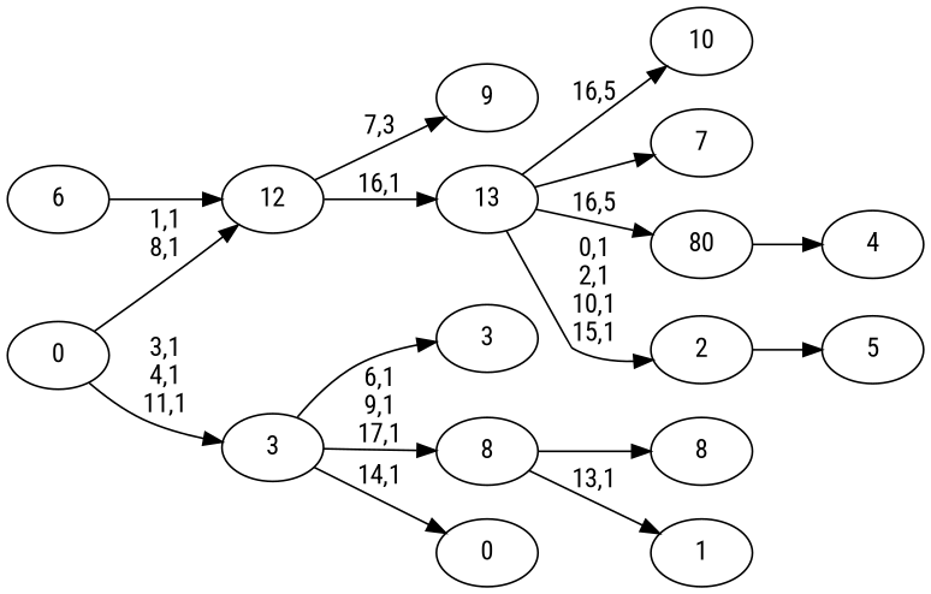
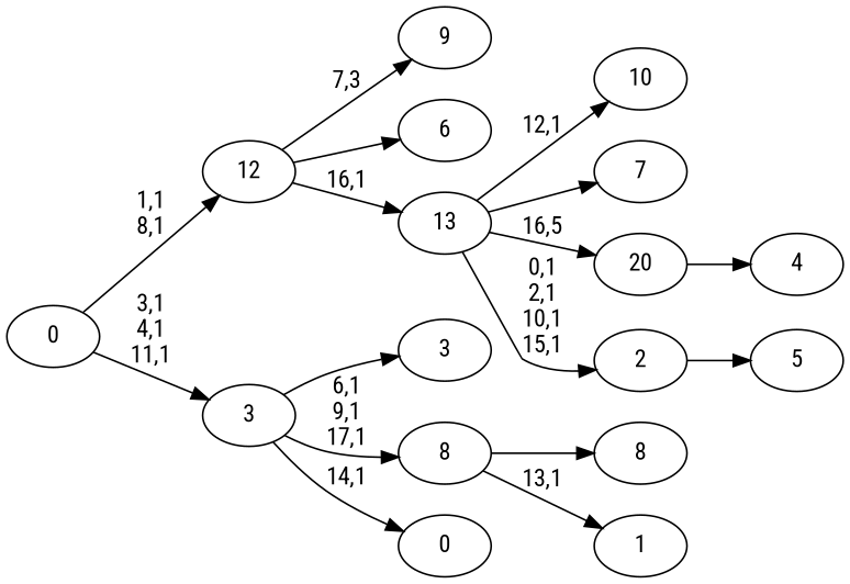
  digraph {
    fontname="Roboto Condensed"
    rankdir=LR
    node [fontname="Roboto Condensed"]
    edge [fontname="Roboto Condensed"]
    n1 [label=10]
    n2 [label=9]
    n3 [label=8]
    n4 [label=7]
    n5 [label=6]
    n6 [label=5]
    n7 [label=4]
-   20 [label=80]
+   20
    n9 [label=3]
    n10 [label=2]
    13
    12
    n13 [label=1]
    8
    n15 [label=0]
    3
    0
    20 -> n7
    n10 -> n6
-   13 -> n1 [label="16,5"]
+   13 -> n1 [label="12,1"]
    13 -> n4
    13 -> 20 [label="16,5"]
    13 -> n10 [label="0,1\n2,1\n10,1\n15,1"]
    12 -> n2 [label="7,3"]
-   n5 -> 12
+   12 -> n5
    12 -> 13 [label="16,1"]
    8 -> n3
    8 -> n13 [label="13,1"]
    3 -> n9
    3 -> 8 [label="6,1\n9,1\n17,1"]
    3 -> n15 [label="14,1"]
    0 -> 12 [label="1,1\n8,1"]
    0 -> 3 [label="3,1\n4,1\n11,1"]
  }
